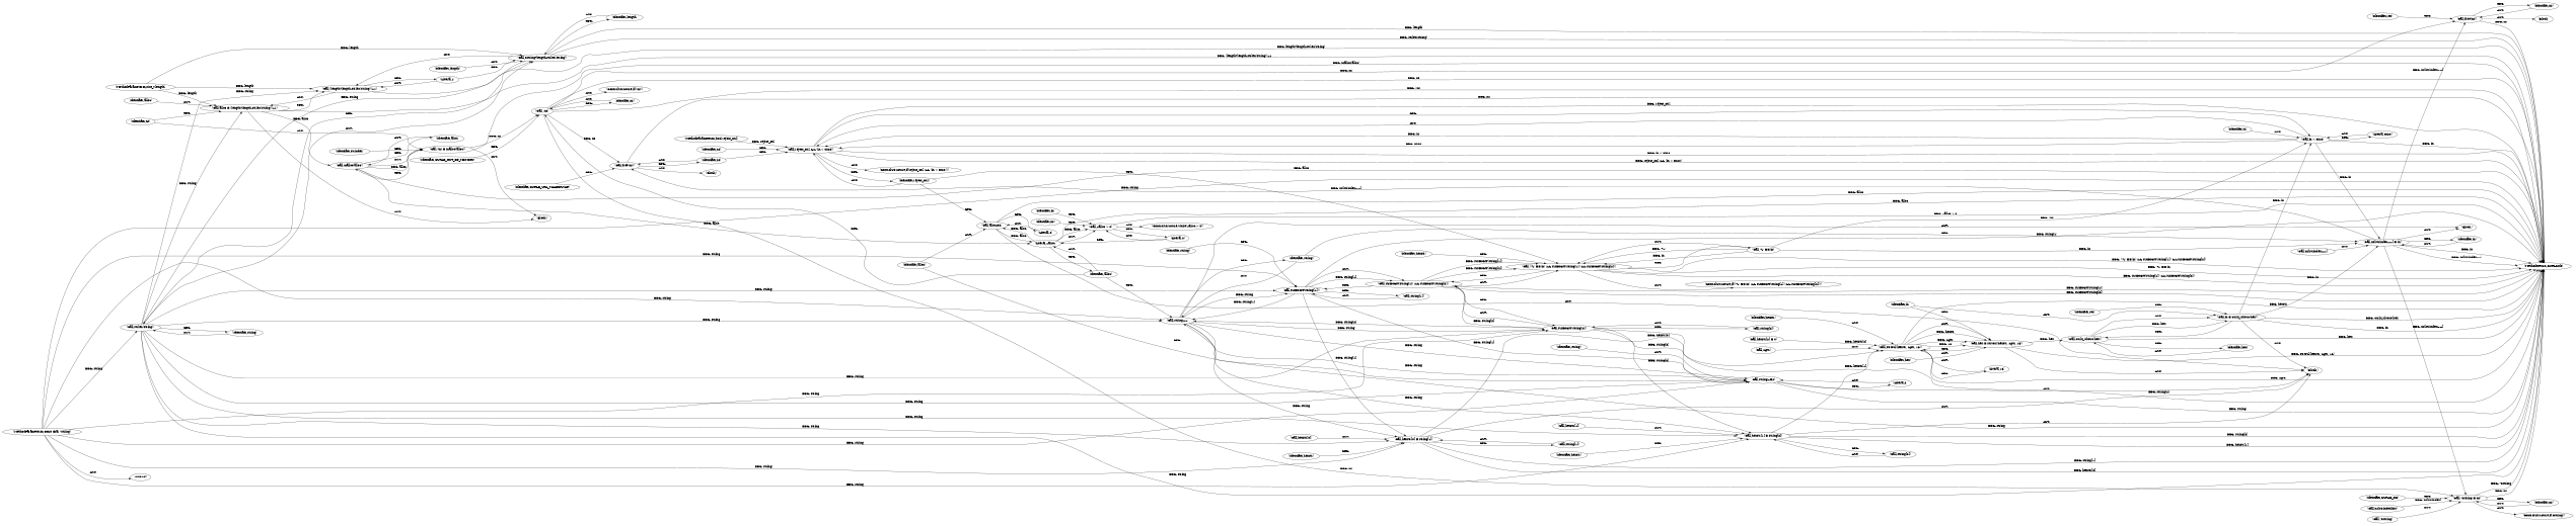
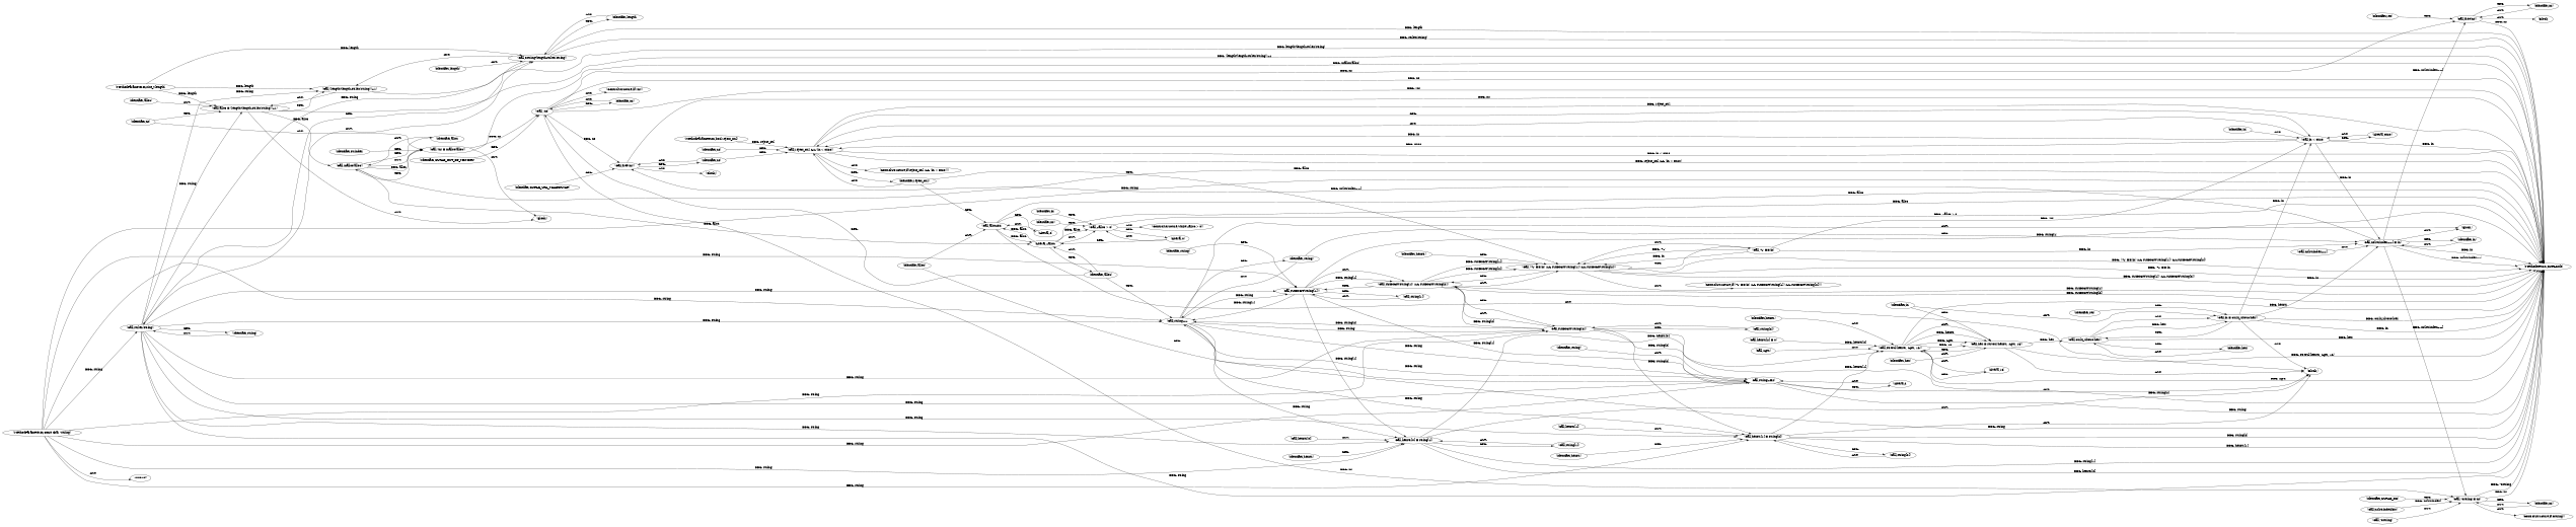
  digraph {
    rankdir=LR
    n1 [label="(Call,strlen(string))"]
    n2 [label="(Call,alloc = (length?length:strlen(string))+1)"]
    n3 [label="(Call,(length?length:strlen(string))+1)"]
    n4 [label="(Call,ostring?length:strlen(string))"]
    n5 [label="(Call,ISXDIGIT(string[1]))"]
    n6 [label="(Call,hexstr[0] = string[1])"]
    n7 [label="(Call,string+=2)"]
    n8 [label="(Call,string++)"]
    n9 [label="(Call,ISXDIGIT(string[2]))"]
    n10 [label="(Call,hexstr[1] = string[2])"]
    n11 [label="(Identifier,string)"]
    n12 [label="(MethodReturn,CURLcode)"]
    n13 [label="(Call,malloc(alloc))"]
    n14 [label="(Block,)"]
-   n15 [label="(Literal,1)"]
    n16 [label="(Identifier,length)"]
    n17 [label="(Call,ISXDIGIT(string[1]) && ISXDIGIT(string[2]))"]
    n18 [label="(Call,string[1])"]
    n19 [label="(Block,)"]
    n20 [label="(Call,strtoul(hexstr, &ptr, 16))"]
    n21 [label="(Call,string[1])"]
    n22 [label="(Literal,2)"]
    n23 [label="(Block,)"]
    n24 [label="(Identifier,string)"]
    n25 [label="(Call,string[2])"]
    n26 [label="(Call,string[2])"]
    n27 [label="(MethodParameterIn,const char *string)"]
    1000107
    n29 [label="(Call,*ns = malloc(alloc))"]
    n30 [label="(Literal,--alloc)"]
    n31 [label="(Identifier,alloc)"]
    n32 [label="(Call,!ns)"]
    n33 [label="(Call,--alloc > 0)"]
    n34 [label="(Call,alloc-=2)"]
    n35 [label="(Identifier,alloc)"]
    n36 [label="(Call,free(ns))"]
    n37 [label="(Call,free(ns))"]
    n38 [label="(Call,*ostring = ns)"]
    n39 [label="(ControlStructure,if(!ns))"]
    n40 [label="(Identifier,ns)"]
    n41 [label="(Identifier,ns)"]
    n42 [label="(Block,)"]
    n43 [label="(Block,)"]
    n44 [label="(Identifier,ns)"]
    n45 [label="(Identifier,ns)"]
    n46 [label="(ControlStructure,if(ostring))"]
    n47 [label="(Call,reject_ctrl && (in < 0x20))"]
    n48 [label="(Literal,0)"]
    n49 [label="(ControlStructure,while(--alloc > 0))"]
    n50 [label="(Literal,2)"]
    n51 [label="(Call,('%' == in) && ISXDIGIT(string[1]) && ISXDIGIT(string[2]))"]
    n52 [label="(ControlStructure,if(('%' == in) && ISXDIGIT(string[1]) && ISXDIGIT(string[2])))"]
    n53 [label="(Call,'%' == in)"]
    n54 [label="(Call,in < 0x20)"]
    n55 [label="(Call,ns[strindex++] = in)"]
    n56 [label="(Call,hex = strtoul(hexstr, &ptr, 16))"]
    n57 [label="(Literal,16)"]
    n58 [label="(Call,curlx_ultouc(hex))"]
    n59 [label="(Call,in = curlx_ultouc(hex))"]
    n60 [label="(Identifier,hex)"]
    n61 [label="(Literal,0x20)"]
    n62 [label="(Identifier,in)"]
    n63 [label="(ControlStructure,if(reject_ctrl && (in < 0x20)))"]
    n64 [label="(Identifier,reject_ctrl)"]
    n65 [label="(Call,hexstr[1])"]
    n66 [label="(Call,ns[strindex++])"]
    n67 [label="(Identifier,CURLE_URL_MALFORMAT)"]
    n68 [label="(Call,hexstr[0])"]
    n69 [label="(Identifier,res)"]
    n70 [label="(Identifier,CURLE_OK)"]
    n71 [label="(Identifier,strindex)"]
    n72 [label="(Identifier,hexstr)"]
    n73 [label="(Identifier,hexstr)"]
    n74 [label="(Identifier,res)"]
    n75 [label="(Identifier,in)"]
    n76 [label="(Identifier,ns)"]
    n77 [label="(Identifier,length)"]
    n78 [label="(Call,ns[strindex]=0)"]
    n79 [label="(Identifier,CURLE_OUT_OF_MEMORY)"]
    n80 [label="(Identifier,alloc)"]
    n81 [label="(Identifier,hexstr)"]
    n82 [label="(Identifier,ns)"]
    n83 [label="(Call,hexstr[2] = 0)"]
    n84 [label="(Call,&ptr)"]
    n85 [label="(MethodParameterIn,size_t length)"]
    n86 [label="(Identifier,alloc)"]
    n87 [label="(Identifier,hexstr)"]
    n88 [label="(Identifier,hex)"]
    n89 [label="(Identifier,string)"]
    n90 [label="(Identifier,in)"]
    n91 [label="(MethodParameterIn,bool reject_ctrl)"]
    n92 [label="(Identifier,string)"]
    n93 [label="(Call,*ostring)"]
    n94 [label="(Identifier,ns)"]
    n95 [label="(Identifier,in)"]
    n1 -> n2 [label="DDG: string"]
    n1 -> n3 [label="DDG: string"]
    n1 -> n4 [label="AST: "]
    n1 -> n4 [label="DDG: string"]
    n1 -> n5 [label="DDG: string"]
    n1 -> n6 [label="DDG: string"]
    n1 -> n7 [label="DDG: string"]
    n1 -> n8 [label="DDG: string"]
    n1 -> n9 [label="DDG: string"]
    n1 -> n10 [label="DDG: string"]
    n1 -> n11 [label="CFG: "]
    n1 -> n12 [label="DDG: string"]
    n2 -> n3 [label="CFG: "]
    n2 -> n12 [label="DDG: (length?length:strlen(string))+1"]
    n2 -> n13 [label="DDG: alloc"]
    n2 -> n14 [label="AST: "]
    n3 -> n2 [label="AST: "]
    n3 -> n12 [label="DDG: length?length:strlen(string)"]
-   n3 -> n15 [label="CFG: "]
    n4 -> n1 [label="CFG: "]
    n4 -> n3 [label="AST: "]
    n4 -> n12 [label="DDG: length"]
    n4 -> n12 [label="DDG: strlen(string)"]
    n4 -> n16 [label="CFG: "]
    n5 -> n6 [label="DDG: string[1]"]
    n5 -> n7 [label="DDG: string[1]"]
    n5 -> n8 [label="DDG: string[1]"]
    n5 -> n12 [label="DDG: string[1]"]
    n5 -> n17 [label="AST: "]
    n5 -> n17 [label="DDG: string[1]"]
    n5 -> n18 [label="CFG: "]
    n6 -> n12 [label="DDG: string[1]"]
    n6 -> n12 [label="DDG: hexstr[0]"]
    n6 -> n19 [label="AST: "]
    n6 -> n20 [label="DDG: hexstr[0]"]
    n6 -> n21 [label="CFG: "]
    n7 -> n8 [label="DDG: string"]
    n7 -> n12 [label="DDG: string"]
    n7 -> n19 [label="AST: "]
    n7 -> n22 [label="CFG: "]
    n8 -> n5 [label="DDG: string"]
    n8 -> n6 [label="DDG: string"]
    n8 -> n7 [label="DDG: string"]
    n8 -> n9 [label="DDG: string"]
    n8 -> n10 [label="DDG: string"]
    n8 -> n12 [label="DDG: string"]
    n8 -> n23 [label="AST: "]
    n8 -> n24 [label="CFG: "]
    n9 -> n7 [label="DDG: string[2]"]
    n9 -> n8 [label="DDG: string[2]"]
    n9 -> n10 [label="DDG: string[2]"]
    n9 -> n12 [label="DDG: string[2]"]
    n9 -> n17 [label="AST: "]
    n9 -> n17 [label="DDG: string[2]"]
    n9 -> n25 [label="CFG: "]
    n10 -> n12 [label="DDG: string[2]"]
    n10 -> n12 [label="DDG: hexstr[1]"]
    n10 -> n19 [label="AST: "]
    n10 -> n20 [label="DDG: hexstr[1]"]
    n10 -> n26 [label="CFG: "]
    n11 -> n1 [label="AST: "]
    n13 -> n12 [label="DDG: alloc"]
    n13 -> n29 [label="AST: "]
    n13 -> n29 [label="DDG: alloc"]
    n13 -> n30 [label="DDG: alloc"]
    n13 -> n31 [label="CFG: "]
-   n15 -> n3 [label="AST: "]
-   n15 -> n4 [label="CFG: "]
    n16 -> n4 [label="AST: "]
    n17 -> n5 [label="CFG: "]
    n17 -> n9 [label="CFG: "]
    n17 -> n12 [label="DDG: ISXDIGIT(string[1])"]
    n17 -> n12 [label="DDG: ISXDIGIT(string[2])"]
    n17 -> n51 [label="AST: "]
    n17 -> n51 [label="DDG: ISXDIGIT(string[1])"]
    n17 -> n51 [label="DDG: ISXDIGIT(string[2])"]
    n18 -> n5 [label="AST: "]
    n20 -> n12 [label="DDG: hexstr"]
    n20 -> n12 [label="DDG: &ptr"]
    n20 -> n56 [label="AST: "]
    n20 -> n56 [label="DDG: hexstr"]
    n20 -> n56 [label="DDG: &ptr"]
    n20 -> n56 [label="DDG: 16"]
    n20 -> n57 [label="CFG: "]
    n21 -> n6 [label="AST: "]
    n22 -> n7 [label="AST: "]
    n24 -> n8 [label="AST: "]
    n24 -> n55 [label="CFG: "]
    n25 -> n9 [label="AST: "]
    n26 -> n10 [label="AST: "]
    n27 -> n1 [label="DDG: string"]
    n27 -> n5 [label="DDG: string"]
    n27 -> n6 [label="DDG: string"]
    n27 -> n7 [label="DDG: string"]
    n27 -> n8 [label="DDG: string"]
    n27 -> n9 [label="DDG: string"]
    n27 -> n10 [label="DDG: string"]
    n27 -> n12 [label="DDG: string"]
    n27 -> 1000107 [label="AST: "]
    n29 -> n12 [label="DDG: malloc(alloc)"]
    n29 -> n13 [label="CFG: "]
    n29 -> n14 [label="AST: "]
    n29 -> n32 [label="DDG: ns"]
    n30 -> n12 [label="DDG: alloc"]
    n30 -> n33 [label="AST: "]
    n30 -> n33 [label="DDG: alloc"]
    n30 -> n34 [label="DDG: alloc"]
    n30 -> n35 [label="CFG: "]
    n31 -> n13 [label="AST: "]
    n32 -> n12 [label="DDG: ns"]
    n32 -> n12 [label="DDG: !ns"]
    n32 -> n36 [label="DDG: ns"]
    n32 -> n37 [label="DDG: ns"]
    n32 -> n38 [label="DDG: ns"]
    n32 -> n39 [label="AST: "]
    n32 -> n40 [label="CFG: "]
    n33 -> n12 [label="DDG: --alloc > 0"]
    n33 -> n48 [label="CFG: "]
    n33 -> n49 [label="AST: "]
    n34 -> n12 [label="DDG: alloc"]
    n34 -> n19 [label="AST: "]
    n34 -> n30 [label="DDG: alloc"]
    n34 -> n50 [label="CFG: "]
    n35 -> n8 [label="CFG: "]
    n35 -> n30 [label="AST: "]
    n35 -> n32 [label="CFG: "]
    n36 -> n12 [label="DDG: ns"]
    n36 -> n41 [label="CFG: "]
    n36 -> n42 [label="AST: "]
    n37 -> n12 [label="DDG: ns"]
    n37 -> n43 [label="AST: "]
    n37 -> n44 [label="CFG: "]
    n38 -> n12 [label="DDG: ns"]
    n38 -> n12 [label="DDG: *ostring"]
    n38 -> n45 [label="CFG: "]
    n38 -> n46 [label="AST: "]
    n40 -> n32 [label="AST: "]
    n41 -> n36 [label="AST: "]
    n44 -> n37 [label="AST: "]
    n44 -> n47 [label="CFG: "]
    n45 -> n38 [label="AST: "]
    n47 -> n12 [label="DDG: reject_ctrl"]
    n47 -> n12 [label="DDG: in < 0x20"]
    n47 -> n12 [label="DDG: reject_ctrl && (in < 0x20)"]
    n47 -> n54 [label="CFG: "]
    n47 -> n63 [label="AST: "]
    n47 -> n64 [label="CFG: "]
    n48 -> n30 [label="CFG: "]
    n48 -> n33 [label="AST: "]
    n50 -> n34 [label="AST: "]
    n51 -> n12 [label="DDG: ('%' == in) && ISXDIGIT(string[1]) && ISXDIGIT(string[2])"]
    n51 -> n12 [label="DDG: '%' == in"]
    n51 -> n12 [label="DDG: ISXDIGIT(string[1]) && ISXDIGIT(string[2])"]
    n51 -> n17 [label="CFG: "]
    n51 -> n52 [label="AST: "]
    n51 -> n53 [label="CFG: "]
    n53 -> n51 [label="AST: "]
    n53 -> n51 [label="DDG: '%'"]
    n53 -> n51 [label="DDG: in"]
    n53 -> n54 [label="DDG: !ns"]
    n53 -> n55 [label="DDG: in"]
    n54 -> n12 [label="DDG: in"]
    n54 -> n47 [label="AST: "]
    n54 -> n47 [label="DDG: in"]
    n54 -> n47 [label="DDG: 0x20"]
    n54 -> n55 [label="DDG: in"]
    n54 -> n61 [label="CFG: "]
    n55 -> n12 [label="DDG: in"]
    n55 -> n12 [label="DDG: ns[strindex++]"]
    n55 -> n23 [label="AST: "]
    n55 -> n36 [label="DDG: ns[strindex++]"]
    n55 -> n37 [label="DDG: ns[strindex++]"]
    n55 -> n38 [label="DDG: ns[strindex++]"]
    n55 -> n62 [label="CFG: "]
    n56 -> n12 [label="DDG: strtoul(hexstr, &ptr, 16)"]
    n56 -> n19 [label="AST: "]
    n56 -> n20 [label="CFG: "]
    n56 -> n58 [label="DDG: hex"]
    n57 -> n20 [label="AST: "]
    n58 -> n12 [label="DDG: hex"]
    n58 -> n59 [label="AST: "]
    n58 -> n59 [label="DDG: hex"]
    n58 -> n60 [label="CFG: "]
    n59 -> n12 [label="DDG: curlx_ultouc(hex)"]
    n59 -> n12 [label="DDG: in"]
    n59 -> n19 [label="AST: "]
    n59 -> n54 [label="DDG: in"]
    n59 -> n55 [label="DDG: in"]
    n59 -> n58 [label="CFG: "]
    n60 -> n58 [label="AST: "]
    n61 -> n54 [label="AST: "]
    n62 -> n55 [label="AST: "]
    n64 -> n34 [label="CFG: "]
    n64 -> n47 [label="AST: "]
    n64 -> n51 [label="CFG: "]
    n65 -> n10 [label="AST: "]
    n66 -> n55 [label="AST: "]
    n67 -> n37 [label="CFG: "]
    n68 -> n6 [label="AST: "]
    n69 -> n59 [label="CFG: "]
    n70 -> n38 [label="CFG: "]
    n71 -> n29 [label="CFG: "]
    n72 -> n51 [label="CFG: "]
    n73 -> n6 [label="CFG: "]
    n74 -> n36 [label="CFG: "]
    n75 -> n33 [label="CFG: "]
    n76 -> n2 [label="CFG: "]
    n76 -> n29 [label="AST: "]
    n77 -> n4 [label="AST: "]
    n78 -> n38 [label="DDG: ns[strindex]"]
    n79 -> n32 [label="CFG: "]
    n80 -> n2 [label="AST: "]
    n81 -> n20 [label="AST: "]
    n82 -> n47 [label="CFG: "]
    n83 -> n20 [label="DDG: hexstr[2]"]
    n84 -> n20 [label="AST: "]
    n85 -> n2 [label="DDG: length"]
    n85 -> n3 [label="DDG: length"]
    n85 -> n4 [label="DDG: length"]
    n86 -> n7 [label="CFG: "]
    n86 -> n34 [label="AST: "]
    n87 -> n10 [label="CFG: "]
    n88 -> n56 [label="AST: "]
    n89 -> n5 [label="CFG: "]
    n90 -> n54 [label="AST: "]
    n91 -> n47 [label="DDG: reject_ctrl"]
    n92 -> n7 [label="AST: "]
    n93 -> n38 [label="AST: "]
    n94 -> n33 [label="CFG: "]
    n95 -> n56 [label="CFG: "]
    n95 -> n59 [label="AST: "]
  }
